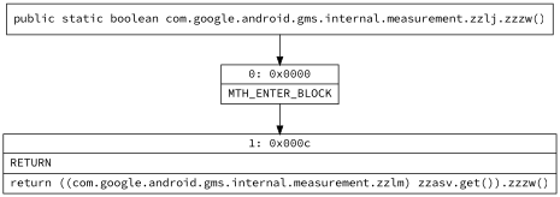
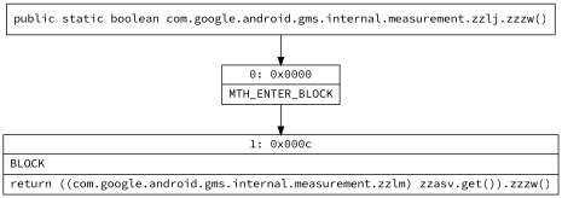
  digraph {
    fontname="Source Code Pro"
    node [shape=record fontname="Source Code Pro"]
    edge [fontname="Source Code Pro"]
    n1 [label="{0\:\ 0x0000|MTH_ENTER_BLOCK\l}"]
-   n2 [label="{1\:\ 0x000c|RETURN\l|return ((com.google.android.gms.internal.measurement.zzlm) zzasv.get()).zzzw()\l}"]
+   n2 [label="{1\:\ 0x000c|BLOCK\l|return ((com.google.android.gms.internal.measurement.zzlm) zzasv.get()).zzzw()\l}"]
    n3 [label="{public static boolean com.google.android.gms.internal.measurement.zzlj.zzzw() }"]
    n1 -> n2
    n3 -> n1
  }
